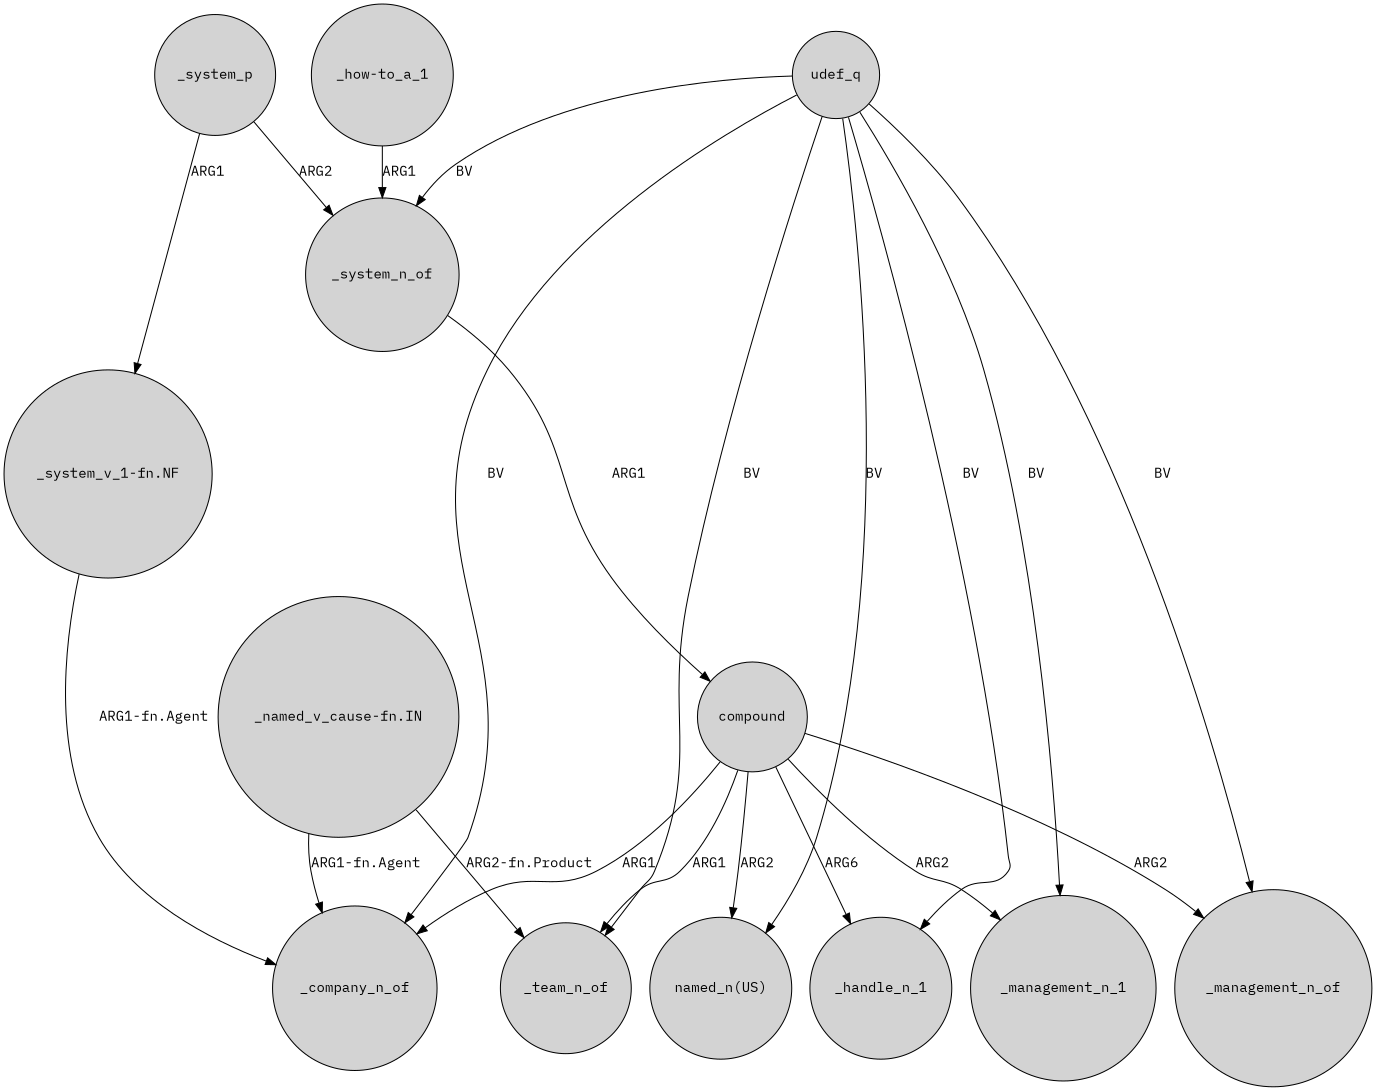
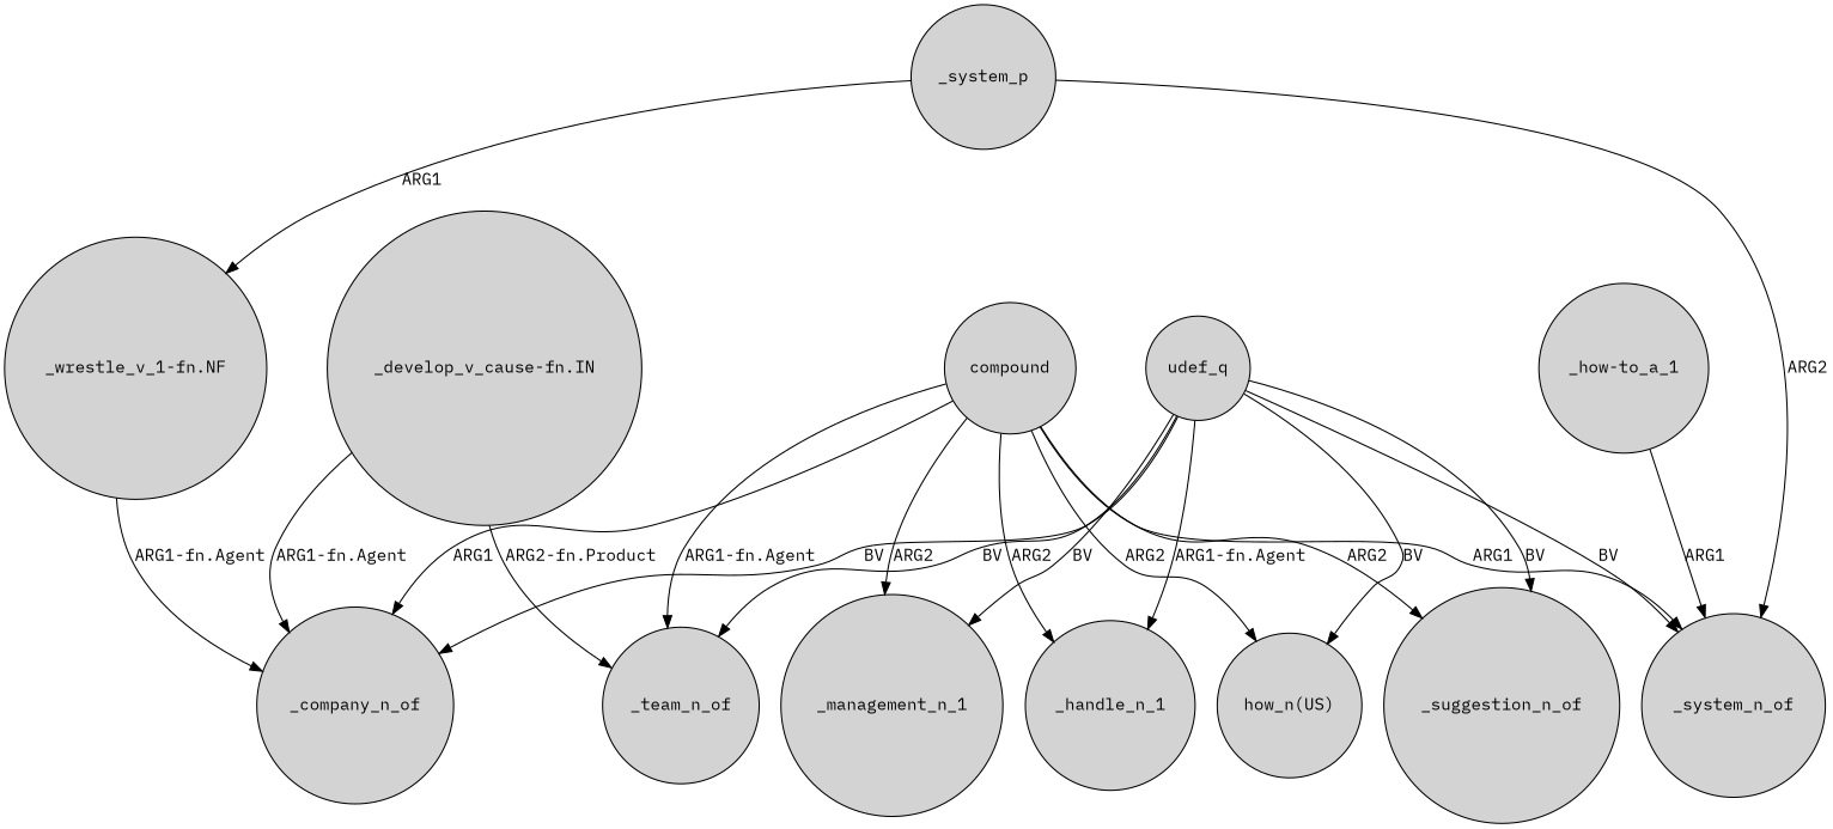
  digraph {
    fontname="IBM Plex Mono"
    node [fontname="IBM Plex Mono" shape=circle style=filled]
    edge [fontname="IBM Plex Mono"]
-   "_develop_v_cause-fn.IN" [label="_named_v_cause-fn.IN"]
+   "_develop_v_cause-fn.IN"
    _team_n_of
    _company_n_of
    compound
-   "named_n(US)"
+   "named_n(US)" [label="how_n(US)"]
    _system_n_of
    _management_n_1
-   _suggestion_n_of [label=_management_n_of]
+   _suggestion_n_of
    _handle_n_1
    udef_q
    n11 [label=_system_p]
-   "_wrestle_v_1-fn.NF" [label="_system_v_1-fn.NF"]
+   "_wrestle_v_1-fn.NF"
    "_how-to_a_1"
    "_develop_v_cause-fn.IN" -> _team_n_of [label="ARG2-fn.Product"]
    "_develop_v_cause-fn.IN" -> _company_n_of [label="ARG1-fn.Agent"]
-   compound -> _team_n_of [label=ARG1]
+   compound -> _team_n_of [label="ARG1-fn.Agent"]
    compound -> _company_n_of [label=ARG1]
    compound -> "named_n(US)" [label=ARG2]
-   _system_n_of -> compound [label=ARG1]
+   compound -> _system_n_of [label=ARG1]
    compound -> _management_n_1 [label=ARG2]
    compound -> _suggestion_n_of [label=ARG2]
-   compound -> _handle_n_1 [label=ARG6]
+   compound -> _handle_n_1 [label=ARG2]
    udef_q -> _team_n_of [label=BV]
    udef_q -> _company_n_of [label=BV]
    udef_q -> "named_n(US)" [label=BV]
    udef_q -> _system_n_of [label=BV]
    udef_q -> _management_n_1 [label=BV]
    udef_q -> _suggestion_n_of [label=BV]
-   udef_q -> _handle_n_1 [label=BV]
+   udef_q -> _handle_n_1 [label="ARG1-fn.Agent"]
    n11 -> _system_n_of [label=ARG2]
    n11 -> "_wrestle_v_1-fn.NF" [label=ARG1]
    "_wrestle_v_1-fn.NF" -> _company_n_of [label="ARG1-fn.Agent"]
    "_how-to_a_1" -> _system_n_of [label=ARG1]
  }
